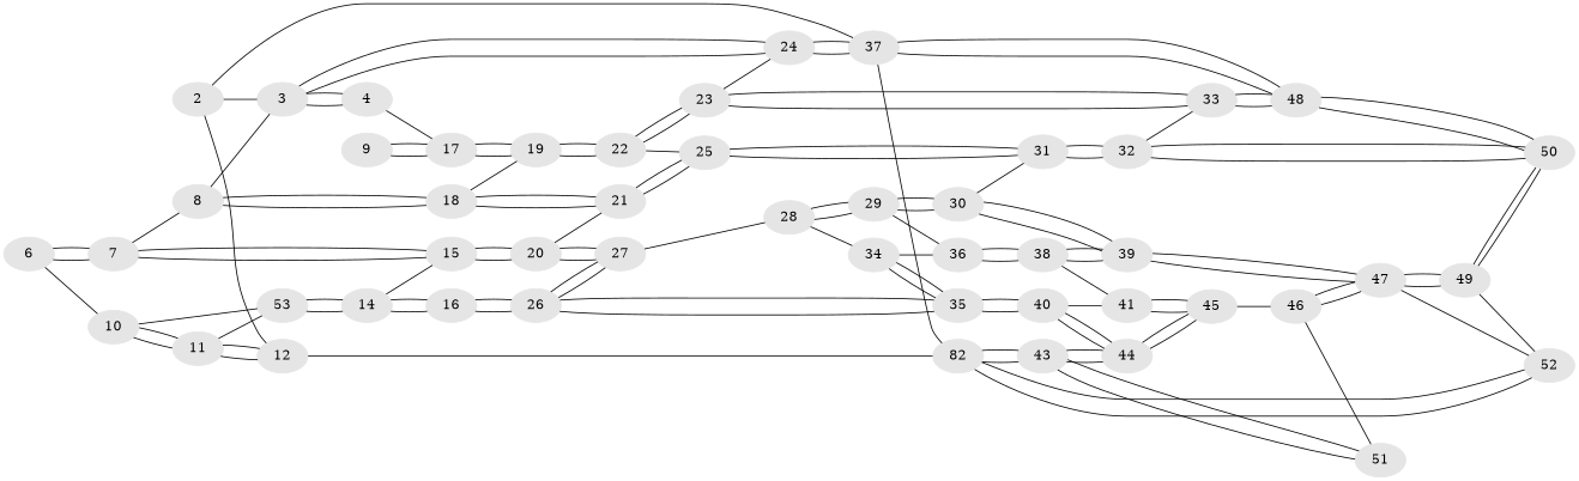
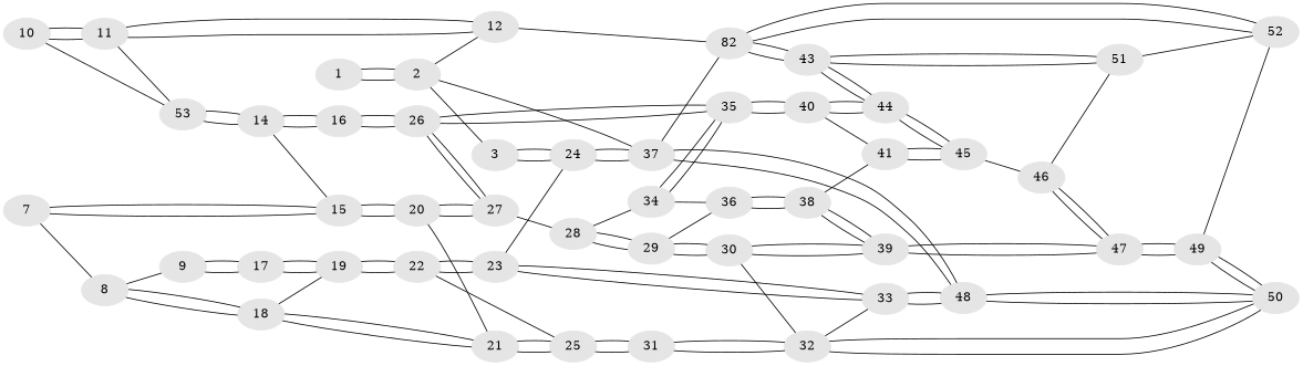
  graph {
    rankdir=LR
    node [color=gray90 style=filled]
+   1
    2
    3
    12
    37
-   6
    7
    10
-   4
    24
    n11 [label=82]
    48
    17
    19
    9
    8
    15
    11
    n19 [label=53]
    18
    20
    21
    14
    16
    26
    43
    52
    27
    35
    22
    25
    23
    28
    31
    33
    32
    40
    29
    34
    30
    36
    39
    38
    47
    50
    41
    44
    45
    49
    46
    51
+   1 -- 2
+   1 -- 2
    2 -- 3
    2 -- 12
    2 -- 37
-   3 -- 4
-   3 -- 4
    3 -- 24
    3 -- 24
    12 -- n11
    37 -- n11
    37 -- 48
    37 -- 48
-   6 -- 7
-   6 -- 7
-   6 -- 10
    7 -- 8
    7 -- 15
    7 -- 15
    10 -- 11
    10 -- 11
    10 -- n19
-   4 -- 17
    24 -- 37
    24 -- 37
    n11 -- 43
    n11 -- 43
    n11 -- 52
    n11 -- 52
    48 -- 50
    48 -- 50
    17 -- 19
    17 -- 19
    19 -- 22
    19 -- 22
    9 -- 17
    9 -- 17
-   8 -- 3
+   8 -- 9
    8 -- 18
    8 -- 18
    15 -- 20
    15 -- 20
    11 -- 12
    11 -- 12
    11 -- n19
    n19 -- 14
    n19 -- 14
    18 -- 19
    18 -- 21
    18 -- 21
    20 -- 21
    20 -- 27
    20 -- 27
    21 -- 25
    21 -- 25
    14 -- 15
    14 -- 16
    14 -- 16
    16 -- 26
    16 -- 26
    26 -- 27
    26 -- 27
    26 -- 35
    26 -- 35
    43 -- 44
    43 -- 44
    43 -- 51
    43 -- 51
    27 -- 28
    35 -- 40
    35 -- 40
    22 -- 25
    22 -- 23
    22 -- 23
    25 -- 31
    25 -- 31
    23 -- 24
    23 -- 33
    23 -- 33
    28 -- 29
    28 -- 29
    28 -- 34
    31 -- 32
    31 -- 32
    33 -- 48
    33 -- 48
    32 -- 33
    32 -- 50
    32 -- 50
    40 -- 41
    40 -- 44
    40 -- 44
    29 -- 30
    29 -- 30
    29 -- 36
    34 -- 35
    34 -- 35
    34 -- 36
-   30 -- 31
+   30 -- 32
    30 -- 39
    30 -- 39
    36 -- 38
    36 -- 38
    39 -- 47
    39 -- 47
    38 -- 39
    38 -- 39
    38 -- 41
    47 -- 49
    47 -- 49
    41 -- 45
    41 -- 45
    44 -- 45
    44 -- 45
    45 -- 46
    49 -- 52
    49 -- 50
    49 -- 50
    46 -- 47
    46 -- 47
    46 -- 51
-   47 -- 52
+   51 -- 52
  }
